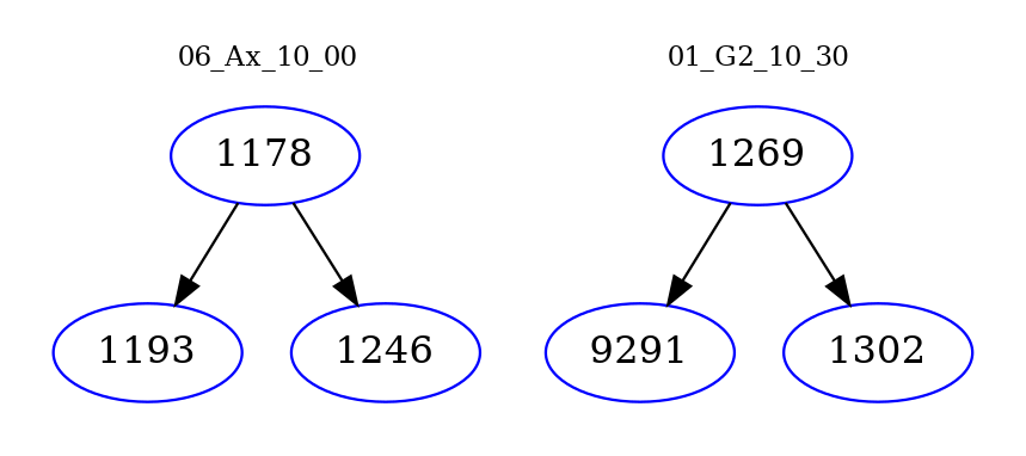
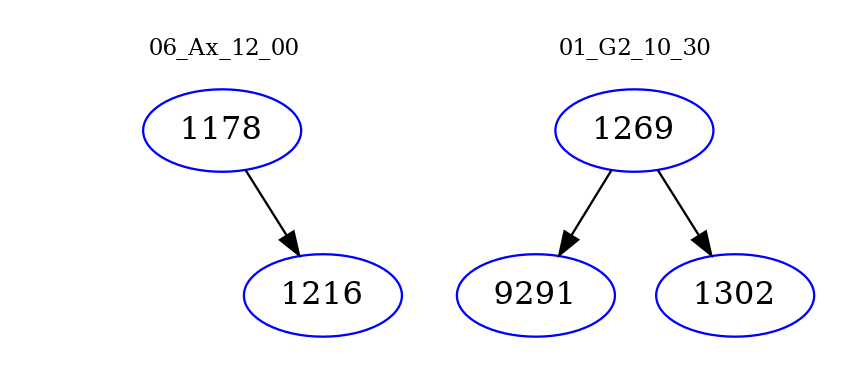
  digraph {
    node [color=blue]
    edge [color=black]
    n1 [label=1178]
-   n2 [label=1193]
-   n3 [label=1246]
+   n3 [label=1216]
    n4 [label=1269]
    n5 [label=9291]
    n6 [label=1302]
    subgraph cluster_1 {
      color=white
      fontsize=10
-     label="06_Ax_10_00"
+     label="06_Ax_12_00"
      n1
-     n2
      n3
    }
    subgraph cluster_2 {
      color=white
      fontsize=10
      label="01_G2_10_30"
      n4
      n5
      n6
    }
-   n1 -> n2
    n1 -> n3
    n4 -> n5
    n4 -> n6
  }
